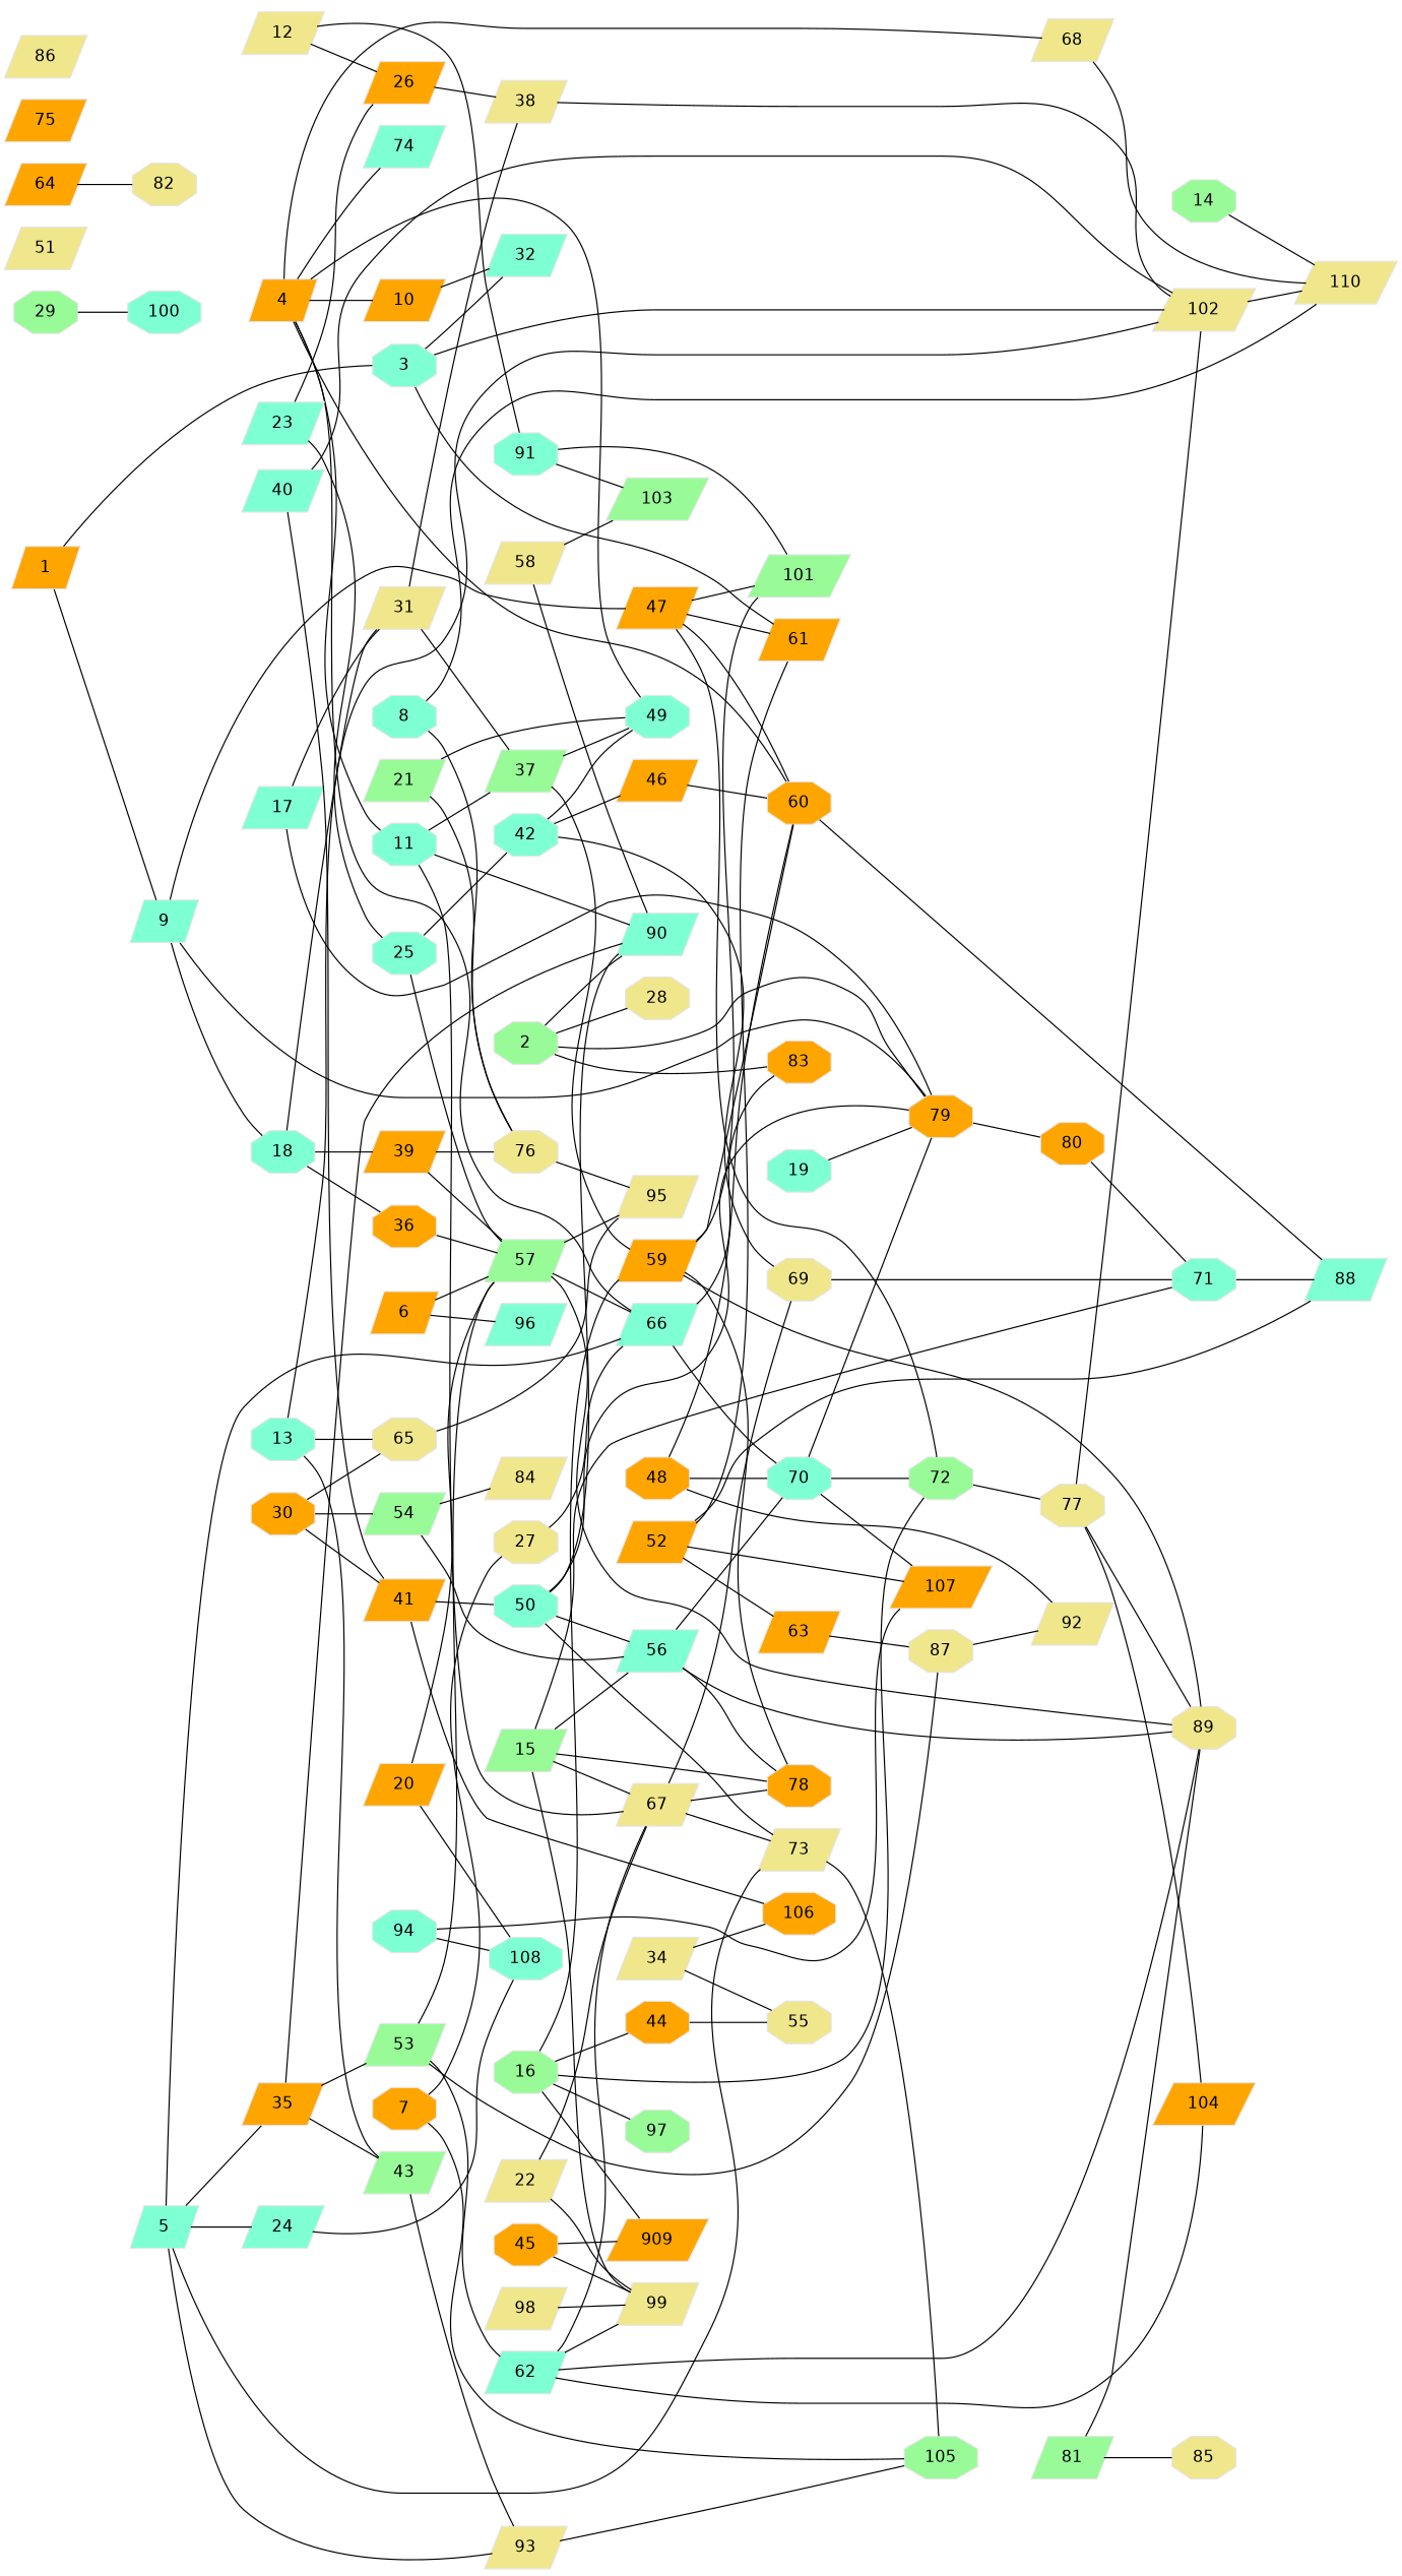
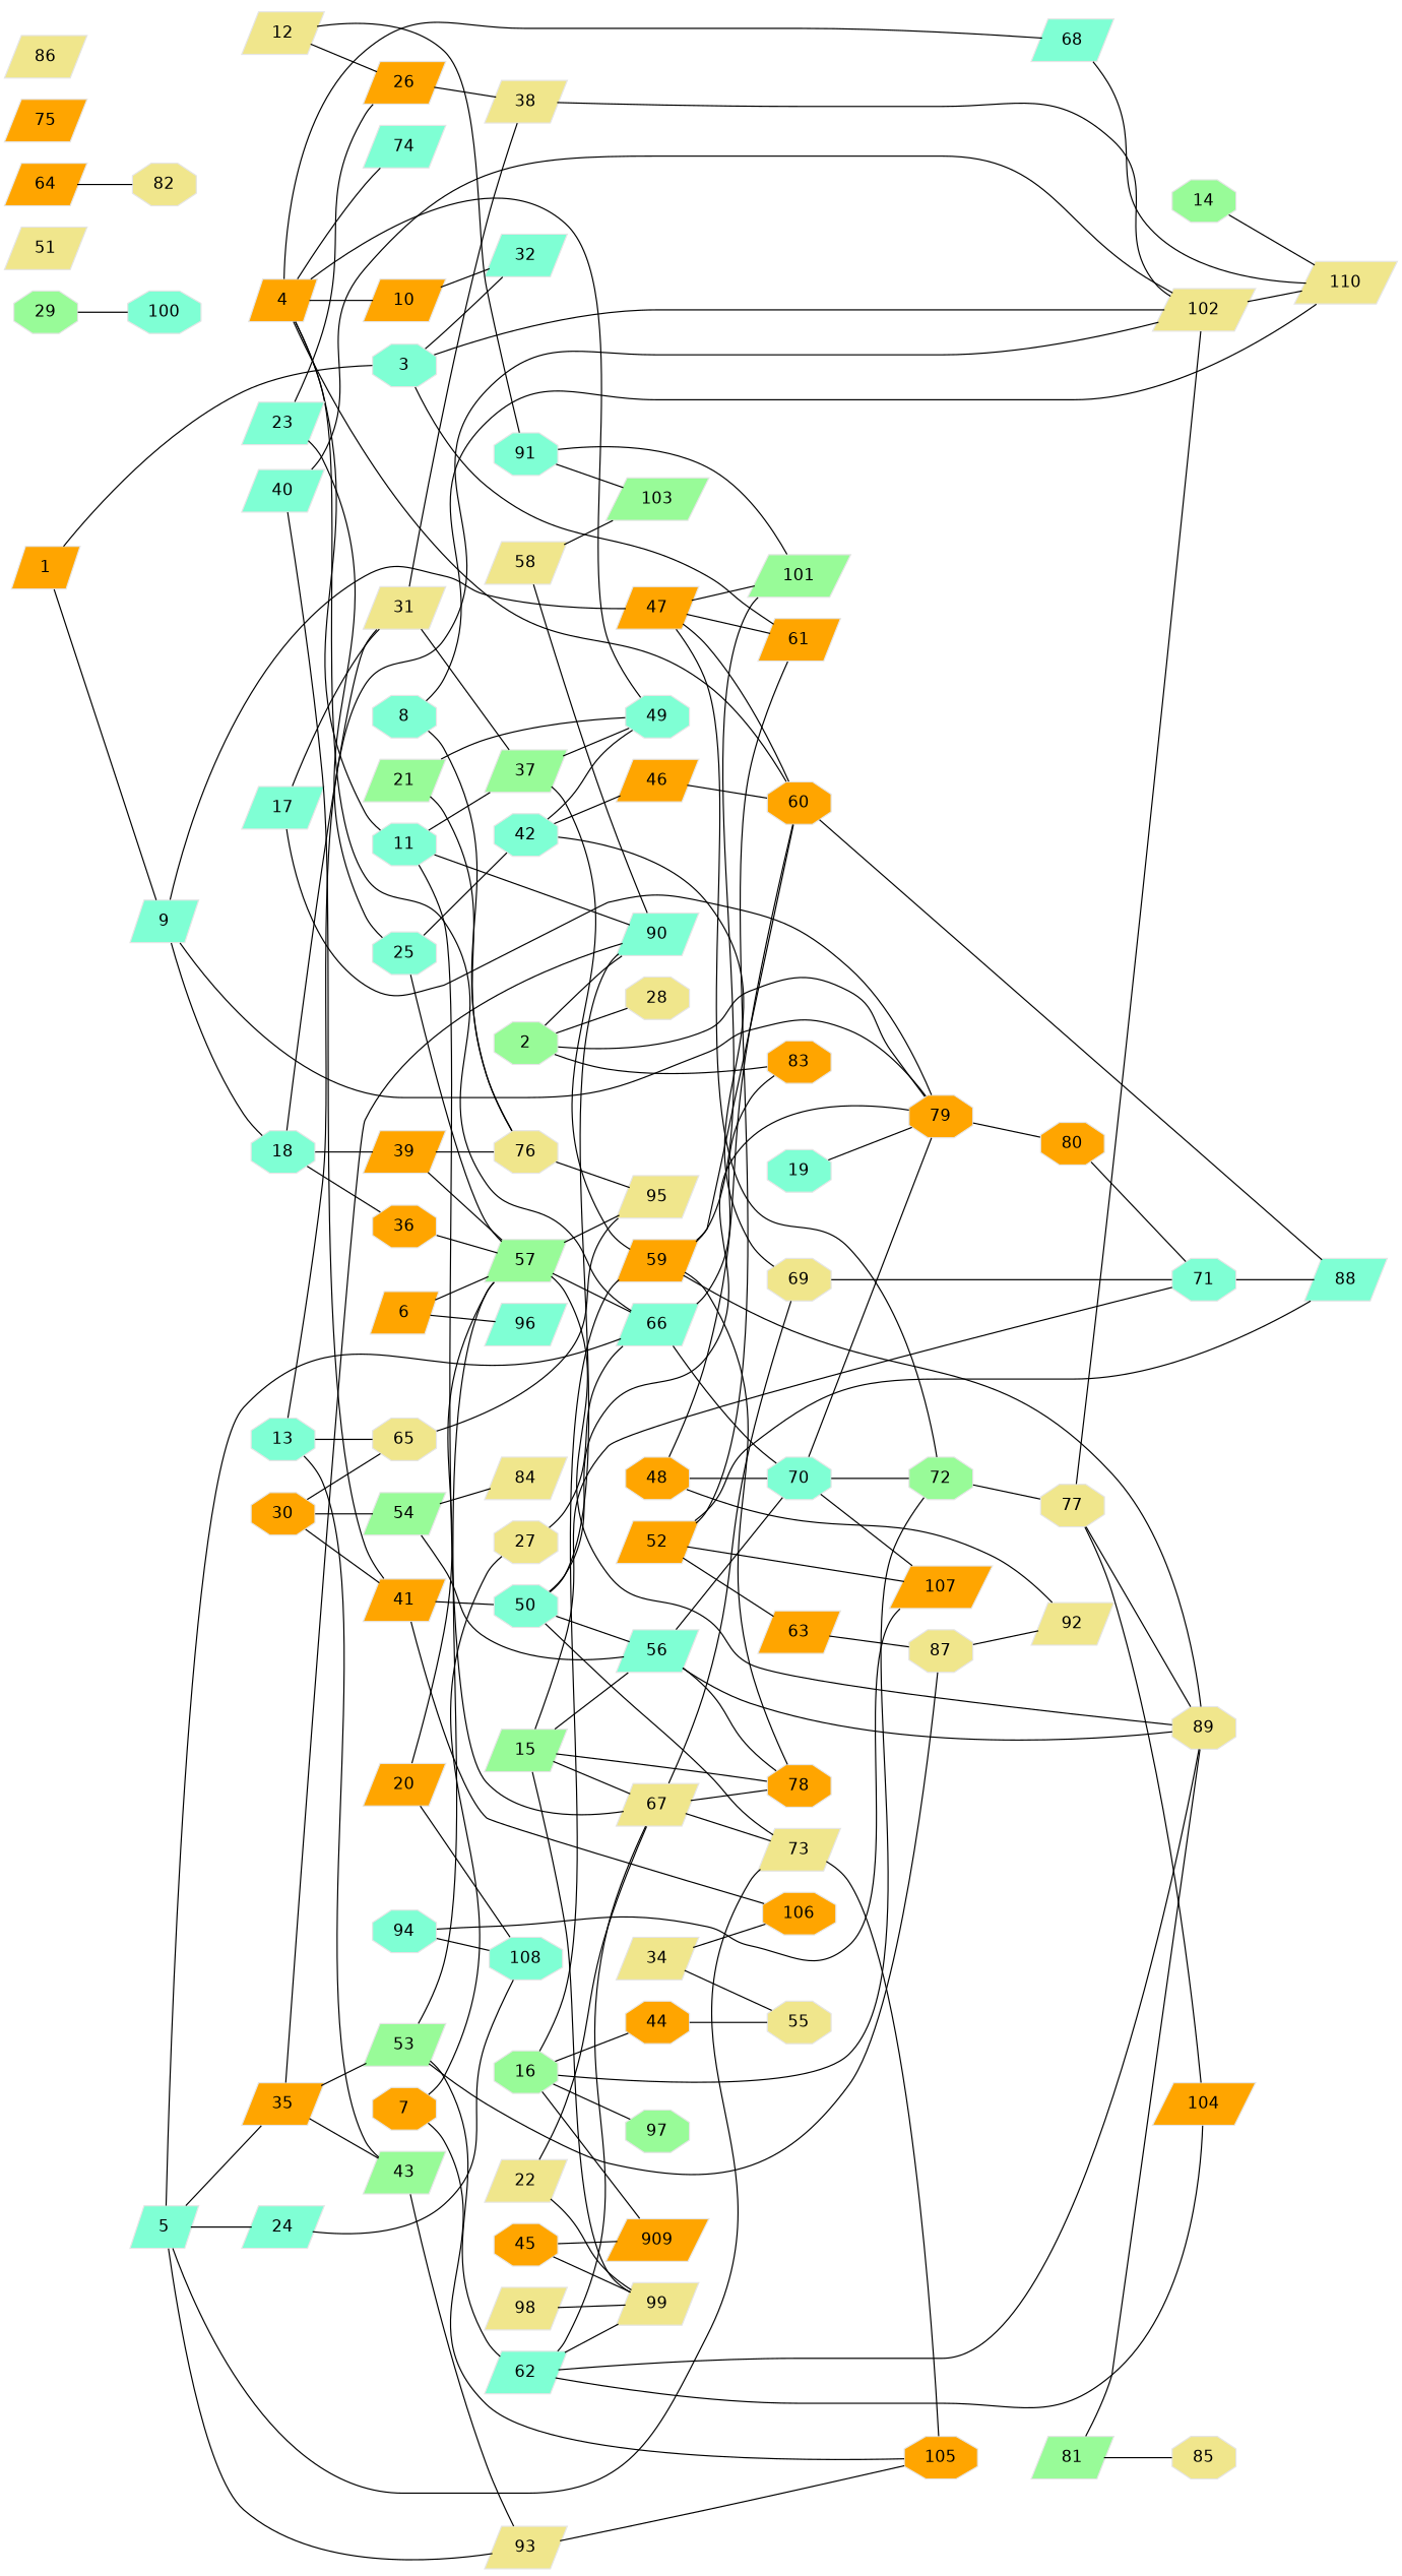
  graph {
    fontname="DejaVu Sans"
    rankdir=LR
    node [color=gray90 fillcolor=orange fontname="DejaVu Sans" shape=parallelogram style=filled]
    edge [fontname="DejaVu Sans"]
    3 [fillcolor=aquamarine shape=octagon]
    1
    9 [fillcolor=aquamarine]
    32 [fillcolor=aquamarine]
    61
    102 [fillcolor=khaki]
    79 [shape=octagon]
    18 [fillcolor=aquamarine shape=octagon]
    47
    2 [fillcolor=palegreen shape=octagon]
    28 [fillcolor=khaki shape=octagon]
    83 [shape=octagon]
    90 [fillcolor=aquamarine]
    80 [shape=octagon]
    110 [fillcolor=khaki]
    4
    10
    11 [fillcolor=aquamarine shape=octagon]
    49 [fillcolor=aquamarine shape=octagon]
    60 [shape=octagon]
    66 [fillcolor=aquamarine]
-   68 [fillcolor=khaki]
+   68 [fillcolor=aquamarine]
    74 [fillcolor=aquamarine]
    37 [fillcolor=palegreen]
    67 [fillcolor=khaki]
    88 [fillcolor=aquamarine]
    70 [fillcolor=aquamarine shape=octagon]
    5 [fillcolor=aquamarine]
    24 [fillcolor=aquamarine]
    35
    73 [fillcolor=khaki]
    93 [fillcolor=khaki]
    108 [fillcolor=aquamarine shape=octagon]
    43 [fillcolor=palegreen]
    53 [fillcolor=palegreen]
-   105 [fillcolor=palegreen shape=octagon]
+   105 [shape=octagon]
    57 [fillcolor=palegreen]
    6
    96 [fillcolor=aquamarine]
    89 [fillcolor=khaki shape=octagon]
    95 [fillcolor=khaki]
    7 [shape=octagon]
    27 [fillcolor=khaki shape=octagon]
    8 [fillcolor=aquamarine shape=octagon]
    76 [fillcolor=khaki shape=octagon]
    31 [fillcolor=khaki]
    36 [shape=octagon]
    39
    72 [fillcolor=palegreen shape=octagon]
    101 [fillcolor=palegreen]
    59
    78 [shape=octagon]
    69 [fillcolor=khaki shape=octagon]
    12 [fillcolor=khaki]
    26
    91 [fillcolor=aquamarine shape=octagon]
    38 [fillcolor=khaki]
    103 [fillcolor=palegreen]
    13 [fillcolor=aquamarine shape=octagon]
    65 [fillcolor=khaki shape=octagon]
    14 [fillcolor=palegreen shape=octagon]
    15 [fillcolor=palegreen]
    56 [fillcolor=aquamarine]
    71 [fillcolor=aquamarine shape=octagon]
    99 [fillcolor=khaki]
    16 [fillcolor=palegreen shape=octagon]
    44 [shape=octagon]
    97 [fillcolor=palegreen shape=octagon]
    n69 [label=909]
    55 [fillcolor=khaki shape=octagon]
    77 [fillcolor=khaki shape=octagon]
    17 [fillcolor=aquamarine]
    19 [fillcolor=aquamarine shape=octagon]
    20
    21 [fillcolor=palegreen]
    22 [fillcolor=khaki]
    23 [fillcolor=aquamarine]
    25 [fillcolor=aquamarine shape=octagon]
    42 [fillcolor=aquamarine shape=octagon]
    46
    29 [fillcolor=palegreen shape=octagon]
    100 [fillcolor=aquamarine shape=octagon]
    30 [shape=octagon]
    41
    54 [fillcolor=palegreen]
    106 [shape=octagon]
    50 [fillcolor=aquamarine shape=octagon]
    84 [fillcolor=khaki]
    34 [fillcolor=khaki]
    62 [fillcolor=aquamarine]
    87 [fillcolor=khaki shape=octagon]
    40 [fillcolor=aquamarine]
    45 [shape=octagon]
    48 [shape=octagon]
    92 [fillcolor=khaki]
    107
    51 [fillcolor=khaki]
    52
    63
    104
    58 [fillcolor=khaki]
    82 [fillcolor=khaki shape=octagon]
    64
    75
    81 [fillcolor=palegreen]
    85 [fillcolor=khaki shape=octagon]
    86 [fillcolor=khaki]
    94 [fillcolor=aquamarine shape=octagon]
    98 [fillcolor=khaki]
    3 -- 32
    3 -- 61
    3 -- 102
    1 -- 3
    1 -- 9
    9 -- 79
    9 -- 18
    9 -- 47
    102 -- 110
    79 -- 80
    18 -- 31
    18 -- 36
    18 -- 39
    47 -- 61
    47 -- 60
    47 -- 72
    47 -- 101
    2 -- 79
    2 -- 28
    2 -- 83
    2 -- 90
    80 -- 71
    4 -- 10
    4 -- 11
    4 -- 49
    4 -- 60
    4 -- 66
    4 -- 68
    4 -- 74
    10 -- 32
    11 -- 90
    11 -- 37
    11 -- 67
    60 -- 88
    66 -- 83
    66 -- 70
    68 -- 110
    37 -- 49
    37 -- 59
    67 -- 73
    67 -- 78
    67 -- 69
    70 -- 79
    70 -- 72
    70 -- 107
    5 -- 66
    5 -- 24
    5 -- 35
    5 -- 73
    5 -- 93
    24 -- 108
    35 -- 90
    35 -- 43
    35 -- 53
    73 -- 105
    93 -- 105
    43 -- 93
    53 -- 57
    53 -- 62
    53 -- 87
    57 -- 66
    57 -- 89
    57 -- 95
    6 -- 57
    6 -- 96
    7 -- 105
    7 -- 27
    27 -- 66
    8 -- 110
    8 -- 76
    76 -- 95
    31 -- 37
    31 -- 38
    36 -- 57
    39 -- 57
    39 -- 76
    72 -- 77
    59 -- 60
    59 -- 89
    59 -- 101
    59 -- 78
    69 -- 71
    12 -- 26
    12 -- 91
    26 -- 38
    91 -- 101
    91 -- 103
    38 -- 102
    13 -- 102
    13 -- 43
    13 -- 65
    65 -- 95
    14 -- 110
    15 -- 67
    15 -- 78
    15 -- 56
    15 -- 71
    15 -- 99
    56 -- 70
    56 -- 89
    56 -- 78
    71 -- 88
    16 -- 72
    16 -- 59
    16 -- 44
    16 -- 97
    16 -- n69
    44 -- 55
    77 -- 102
    77 -- 89
    77 -- 104
    17 -- 79
    17 -- 31
    19 -- 79
    20 -- 108
    20 -- 57
    21 -- 49
    21 -- 76
    22 -- 67
    22 -- 99
    23 -- 26
    23 -- 25
    25 -- 57
    25 -- 42
    42 -- 49
    42 -- 69
    42 -- 46
    46 -- 60
    29 -- 100
    30 -- 65
    30 -- 41
    30 -- 54
    41 -- 106
    41 -- 50
    54 -- 56
    54 -- 84
    50 -- 79
    50 -- 90
    50 -- 73
    50 -- 56
    34 -- 55
    34 -- 106
    62 -- 67
    62 -- 89
    62 -- 99
    62 -- 104
    87 -- 92
    40 -- 102
    40 -- 41
    45 -- 99
    45 -- n69
    48 -- 60
    48 -- 70
    48 -- 92
    52 -- 61
    52 -- 88
    52 -- 107
    52 -- 63
    63 -- 87
    58 -- 90
    58 -- 103
    64 -- 82
    81 -- 89
    81 -- 85
    94 -- 108
    94 -- 107
    98 -- 99
  }
